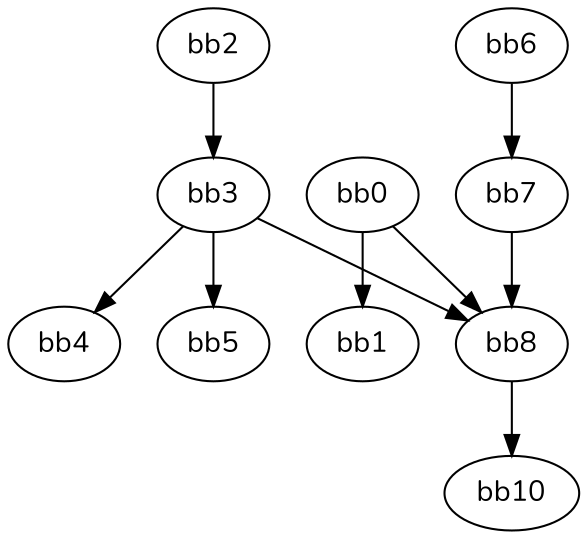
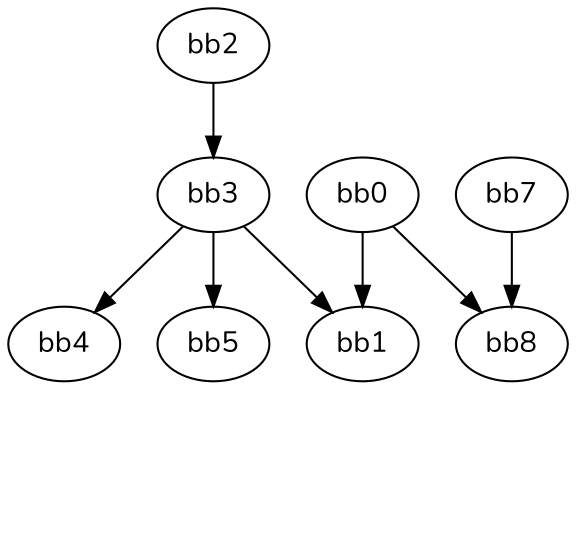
  digraph {
    fontname=Nunito
    node [fontname=Nunito]
    edge [fontname=Nunito]
    n1 [label="bb0\l"]
    n2 [label="bb1\l"]
    n3 [label="bb8\l"]
-   n4 [label="bb10\l"]
    n5 [label="bb2\l"]
    n6 [label="bb3\l"]
    n7 [label="bb4\l"]
    n8 [label="bb5\l"]
-   n9 [label="bb6\l"]
    n10 [label="bb7\l"]
    n1 -> n2
    n1 -> n3
-   n3 -> n4
    n5 -> n6
-   n6 -> n3
+   n6 -> n2
    n6 -> n7
    n6 -> n8
-   n9 -> n10
    n10 -> n3
  }
